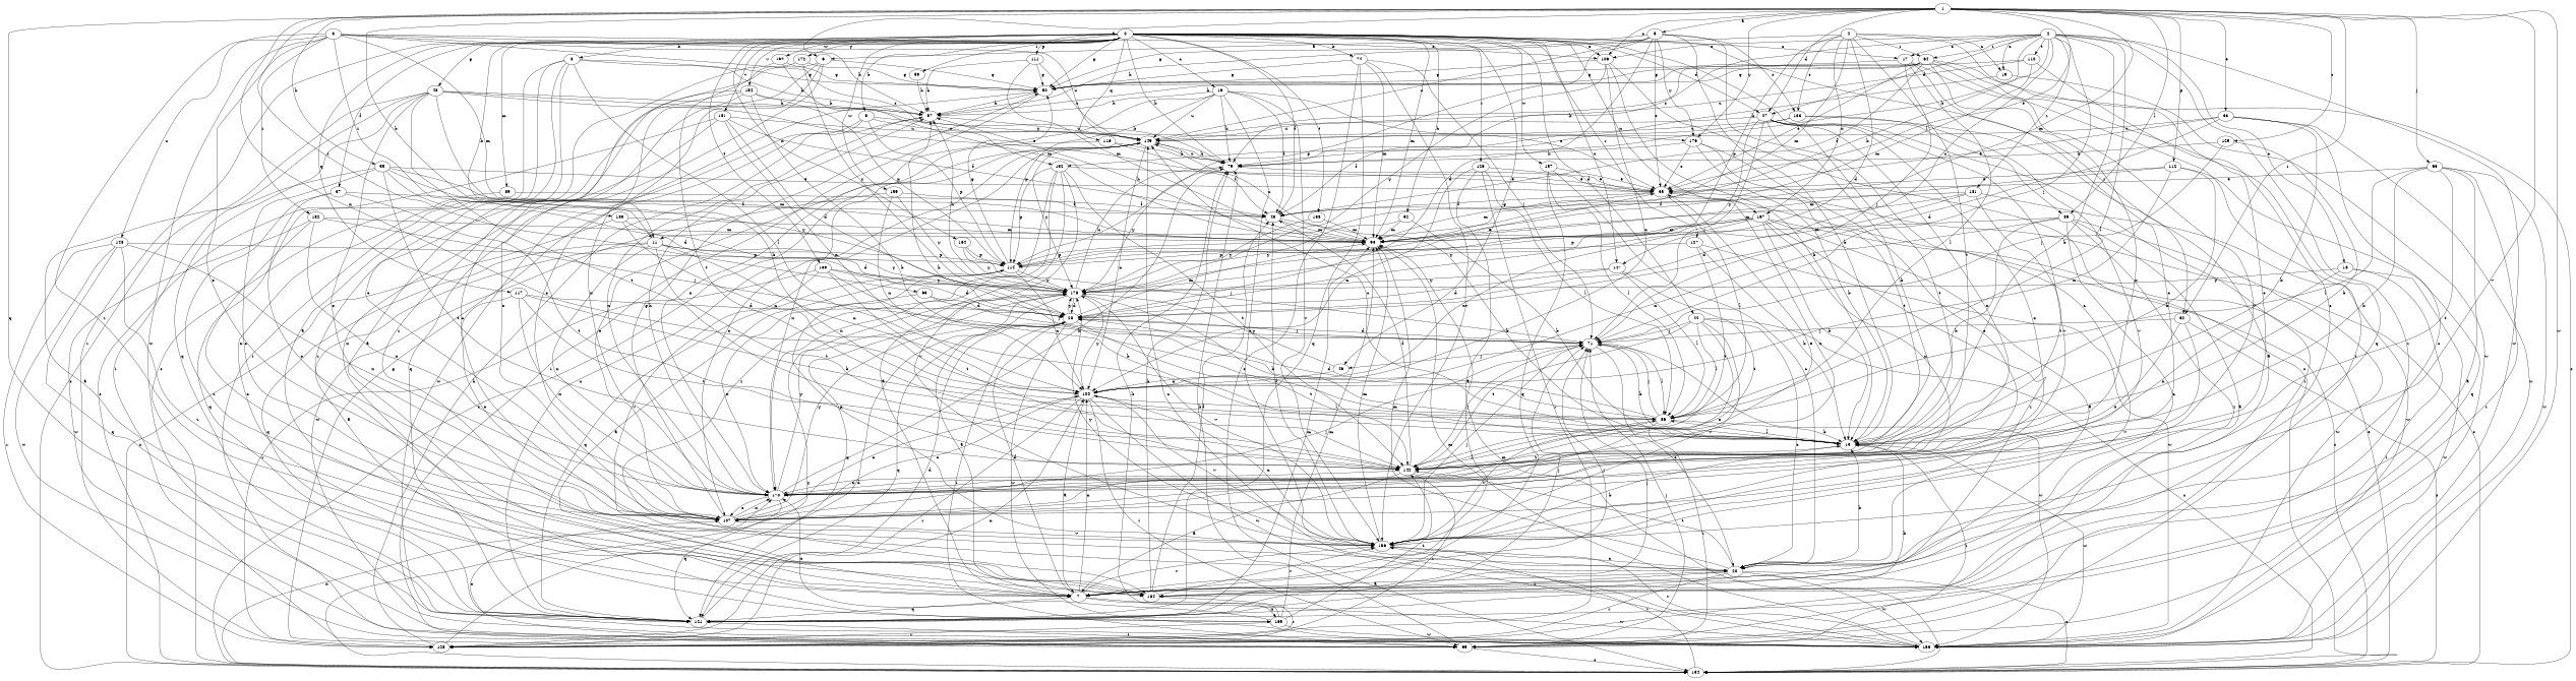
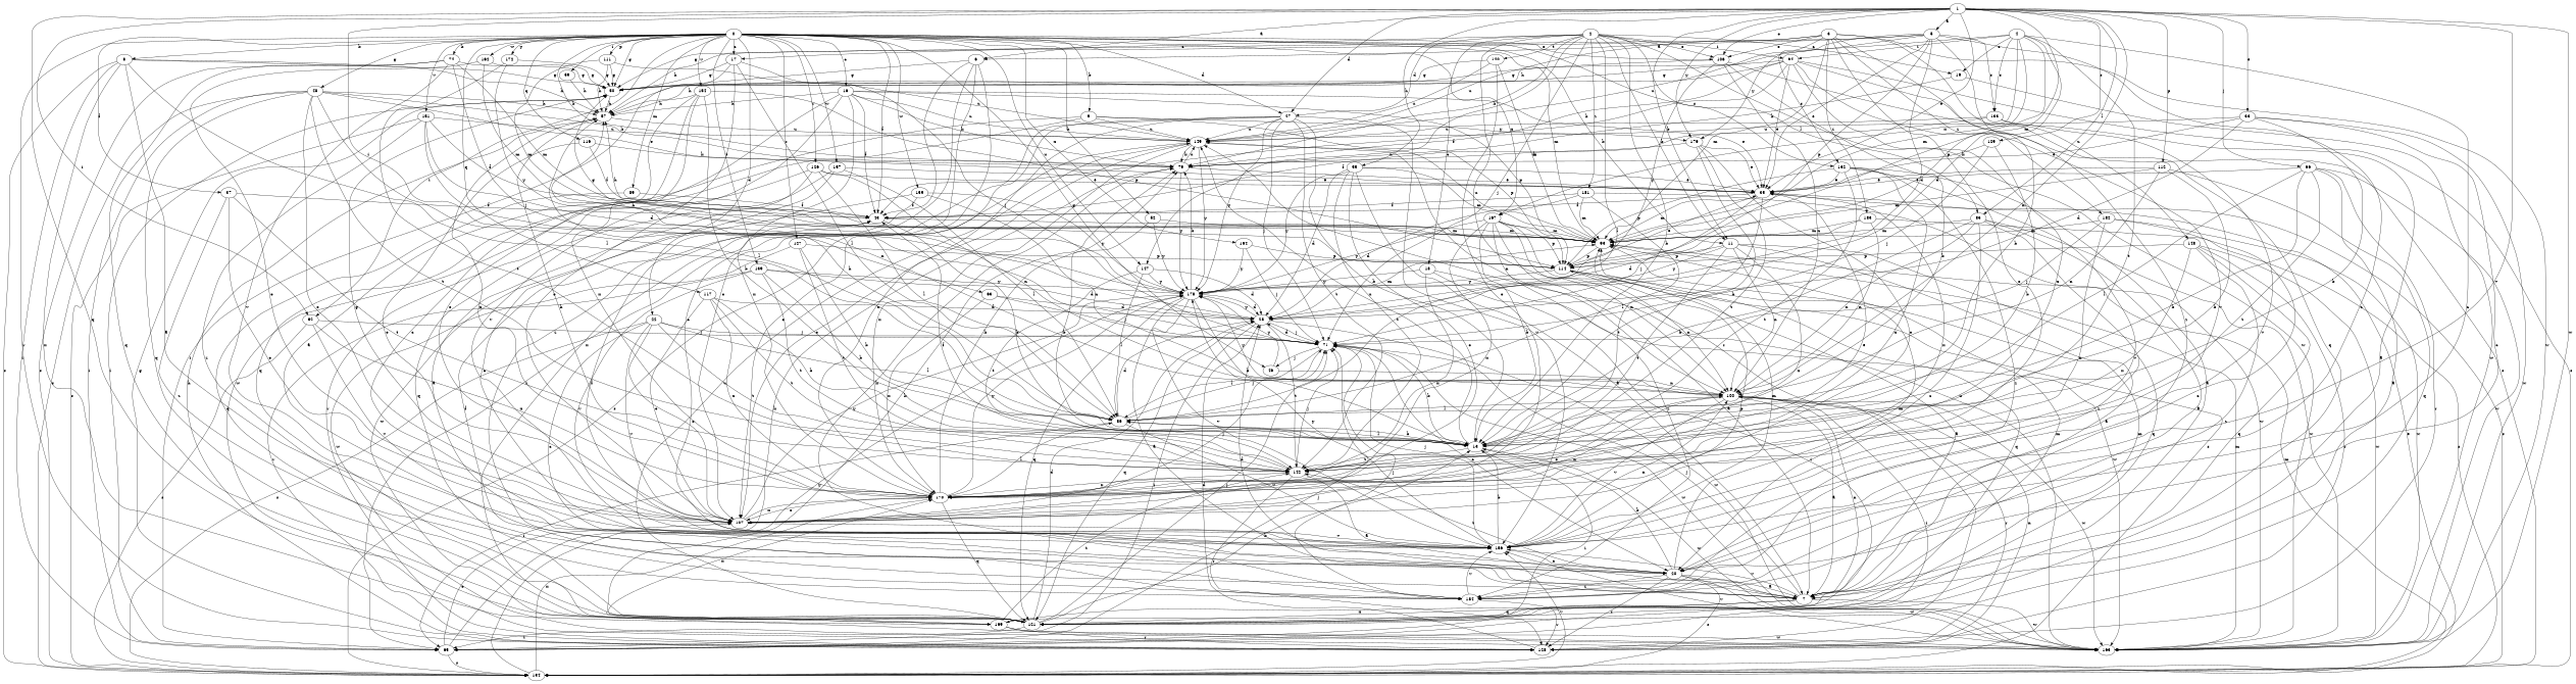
  strict digraph {
    0
    8
    9
    11
    16
    17
    22
    27
    37
    43
    46
    48
    50
    52
    59
    62
    n17 [label=74]
    79
    85
    89
    93
    106
    111
    116
    117
    126
    127
    128
-   138
    139
    147
    151
    154
    157
    159
    162
    164
    167
    172
    86
    57
    169
    7
    65
    134
    121
    163
    176
    149
    114
    100
    142
    170
    178
    35
    156
    20
    71
    107
    13
    184
    28
    1
    5
    6
    33
    55
    63
    66
    112
    129
    133
    2
    18
    19
    64
    132
-   140 [label=110]
+   140
    181
    3
    148
    182
    183
    4
    0 -> 8 [label=b]
    0 -> 9 [label=b]
    0 -> 11 [label=b]
    0 -> 16 [label=c]
    0 -> 17 [label=c]
    0 -> 22 [label=d]
    0 -> 27 [label=d]
    0 -> 37 [label=f]
    0 -> 43 [label=f]
    0 -> 46 [label=g]
    0 -> 48 [label=g]
    0 -> 50 [label=g]
    0 -> 52 [label=h]
    0 -> 59 [label=i]
    0 -> 62 [label=i]
    0 -> n17 [label=k]
    0 -> 79 [label=k]
    0 -> 85 [label=l]
    0 -> 89 [label=m]
    0 -> 93 [label=m]
    0 -> 106 [label=o]
    0 -> 111 [label=p]
    0 -> 116 [label=q]
    0 -> 117 [label=q]
    0 -> 126 [label=r]
    0 -> 127 [label=r]
    0 -> 128 [label=r]
-   0 -> 138 [label=t]
    0 -> 139 [label=t]
    0 -> 147 [label=u]
    0 -> 151 [label=v]
    0 -> 154 [label=v]
    0 -> 157 [label=w]
    0 -> 159 [label=w]
    0 -> 162 [label=w]
    0 -> 164 [label=x]
    0 -> 167 [label=x]
    0 -> 172 [label=y]
    8 -> 50 [label=g]
    8 -> 86 [label=l]
    8 -> 57 [label=h]
    8 -> 169 [label=x]
    8 -> 7 [label=a]
    8 -> 65 [label=i]
    8 -> 134 [label=s]
    9 -> 121 [label=q]
    9 -> 163 [label=w]
    9 -> 176 [label=y]
    9 -> 149 [label=u]
    9 -> 114 [label=p]
    11 -> 7 [label=a]
    11 -> 121 [label=q]
    11 -> 114 [label=p]
    11 -> 100 [label=n]
    11 -> 142 [label=t]
    11 -> 170 [label=x]
    11 -> 178 [label=y]
    16 -> 43 [label=f]
    16 -> 79 [label=k]
    16 -> 57 [label=h]
    16 -> 149 [label=u]
    16 -> 114 [label=p]
    16 -> 170 [label=x]
    16 -> 35 [label=e]
    16 -> 156 [label=v]
    16 -> 20 [label=c]
    17 -> 50 [label=g]
    17 -> 86 [label=l]
    17 -> 65 [label=i]
    17 -> 71 [label=j]
    17 -> 107 [label=o]
    22 -> 86 [label=l]
    22 -> 134 [label=s]
    22 -> 142 [label=t]
    22 -> 156 [label=v]
    22 -> 20 [label=c]
    22 -> 71 [label=j]
    22 -> 107 [label=o]
    27 -> 65 [label=i]
    27 -> 149 [label=u]
    27 -> 142 [label=t]
    27 -> 170 [label=x]
    27 -> 178 [label=y]
    27 -> 156 [label=v]
    27 -> 71 [label=j]
    27 -> 107 [label=o]
    27 -> 13 [label=b]
    37 -> 43 [label=f]
    37 -> 142 [label=t]
    37 -> 107 [label=o]
    37 -> 184 [label=z]
    43 -> 93 [label=m]
    43 -> 13 [label=b]
    46 -> 100 [label=n]
    46 -> 178 [label=y]
    48 -> 79 [label=k]
-   48 -> 86 [label=k]
+   48 -> 86 [label=l]
    48 -> 57 [label=h]
    48 -> 65 [label=i]
    48 -> 134 [label=s]
    48 -> 121 [label=q]
    48 -> 142 [label=t]
    48 -> 35 [label=e]
    48 -> 107 [label=o]
    50 -> 57 [label=h]
    50 -> 65 [label=i]
    52 -> 93 [label=m]
    52 -> 178 [label=y]
    52 -> 13 [label=b]
    59 -> 57 [label=h]
    62 -> 134 [label=s]
    62 -> 170 [label=x]
    62 -> 156 [label=v]
    62 -> 71 [label=j]
    n17 -> 50 [label=g]
    n17 -> 93 [label=m]
    n17 -> 134 [label=s]
    n17 -> 121 [label=q]
    n17 -> 156 [label=v]
    n17 -> 71 [label=j]
    79 -> 149 [label=u]
    79 -> 178 [label=y]
    79 -> 35 [label=e]
    85 -> 93 [label=m]
    85 -> 7 [label=a]
    85 -> 163 [label=w]
    85 -> 100 [label=n]
    85 -> 20 [label=c]
    85 -> 13 [label=b]
    85 -> 184 [label=z]
    89 -> 43 [label=f]
    89 -> 121 [label=q]
    93 -> 57 [label=h]
    93 -> 149 [label=u]
    93 -> 114 [label=p]
    106 -> 50 [label=g]
    106 -> 134 [label=s]
    106 -> 100 [label=n]
    106 -> 178 [label=y]
    106 -> 13 [label=b]
    111 -> 50 [label=g]
    111 -> 93 [label=m]
    111 -> 57 [label=h]
    111 -> 149 [label=u]
    116 -> 43 [label=f]
    116 -> 79 [label=k]
    116 -> 107 [label=o]
    117 -> 142 [label=t]
    117 -> 170 [label=x]
    117 -> 107 [label=o]
    117 -> 13 [label=b]
    117 -> 28 [label=d]
    126 -> 128 [label=r]
    126 -> 86 [label=l]
    126 -> 7 [label=a]
    126 -> 100 [label=n]
    126 -> 35 [label=e]
    127 -> 163 [label=w]
    127 -> 114 [label=p]
    127 -> 142 [label=t]
    127 -> 13 [label=b]
    128 -> 50 [label=g]
    128 -> 57 [label=h]
    128 -> 100 [label=n]
    128 -> 28 [label=d]
-   138 -> 93 [label=m]
-   138 -> 178 [label=y]
    139 -> 128 [label=r]
    139 -> 142 [label=t]
    139 -> 178 [label=y]
    139 -> 156 [label=v]
    139 -> 13 [label=b]
    139 -> 28 [label=d]
    147 -> 86 [label=l]
    147 -> 142 [label=t]
    147 -> 178 [label=y]
    147 -> 28 [label=d]
    151 -> 43 [label=f]
    151 -> 134 [label=s]
    151 -> 149 [label=u]
    151 -> 100 [label=n]
    151 -> 184 [label=z]
    151 -> 28 [label=d]
    154 -> 57 [label=h]
    154 -> 7 [label=a]
    154 -> 114 [label=p]
    154 -> 170 [label=x]
    154 -> 107 [label=o]
    154 -> 13 [label=b]
    157 -> 86 [label=l]
    157 -> 121 [label=q]
    157 -> 35 [label=e]
    157 -> 20 [label=c]
    159 -> 43 [label=f]
    159 -> 163 [label=w]
    159 -> 100 [label=n]
    159 -> 178 [label=y]
    162 -> 50 [label=g]
    162 -> 93 [label=m]
    162 -> 107 [label=o]
    164 -> 114 [label=p]
    164 -> 178 [label=y]
    164 -> 71 [label=j]
    167 -> 93 [label=m]
    167 -> 7 [label=a]
    167 -> 134 [label=s]
    167 -> 114 [label=p]
    167 -> 100 [label=n]
    167 -> 170 [label=x]
    167 -> 178 [label=y]
    167 -> 13 [label=b]
    167 -> 184 [label=z]
    172 -> 50 [label=g]
    172 -> 142 [label=t]
    172 -> 178 [label=y]
    86 -> 57 [label=h]
    86 -> 65 [label=i]
    86 -> 156 [label=v]
    86 -> 71 [label=j]
    86 -> 13 [label=b]
    86 -> 28 [label=d]
    57 -> 149 [label=u]
    57 -> 170 [label=x]
    169 -> 79 [label=k]
    169 -> 93 [label=m]
    169 -> 128 [label=r]
    169 -> 163 [label=w]
    169 -> 142 [label=t]
    169 -> 170 [label=x]
    7 -> 169 [label=x]
    7 -> 121 [label=q]
    7 -> 163 [label=w]
    7 -> 100 [label=n]
    7 -> 156 [label=v]
    7 -> 71 [label=j]
    7 -> 28 [label=d]
    65 -> 79 [label=k]
    65 -> 134 [label=s]
    65 -> 71 [label=j]
    65 -> 107 [label=o]
    134 -> 93 [label=m]
    134 -> 170 [label=x]
    134 -> 178 [label=y]
    134 -> 35 [label=e]
    134 -> 156 [label=v]
    121 -> 93 [label=m]
    121 -> 65 [label=i]
    121 -> 149 [label=u]
    121 -> 71 [label=j]
    121 -> 13 [label=b]
    121 -> 28 [label=d]
    163 -> 93 [label=m]
    163 -> 149 [label=u]
    163 -> 156 [label=v]
    176 -> 79 [label=k]
    176 -> 142 [label=t]
    176 -> 35 [label=e]
    176 -> 107 [label=o]
    176 -> 13 [label=b]
    149 -> 79 [label=k]
    149 -> 134 [label=s]
    149 -> 100 [label=n]
    149 -> 170 [label=x]
    149 -> 178 [label=y]
    149 -> 107 [label=o]
    114 -> 50 [label=g]
    114 -> 7 [label=a]
    114 -> 121 [label=q]
    114 -> 100 [label=n]
    114 -> 178 [label=y]
    114 -> 35 [label=e]
    100 -> 128 [label=r]
    100 -> 86 [label=l]
    100 -> 7 [label=a]
    100 -> 65 [label=i]
    100 -> 163 [label=w]
    100 -> 178 [label=y]
    100 -> 156 [label=v]
    100 -> 107 [label=o]
    142 -> 43 [label=f]
    142 -> 128 [label=r]
    142 -> 7 [label=a]
    142 -> 170 [label=x]
    142 -> 71 [label=j]
    170 -> 79 [label=k]
    170 -> 86 [label=l]
    170 -> 57 [label=h]
    170 -> 121 [label=q]
    170 -> 178 [label=y]
    170 -> 35 [label=e]
    170 -> 107 [label=o]
    178 -> 79 [label=k]
    178 -> 57 [label=h]
    178 -> 7 [label=a]
    178 -> 121 [label=q]
    178 -> 156 [label=v]
    178 -> 13 [label=b]
    178 -> 28 [label=d]
    35 -> 43 [label=f]
    35 -> 93 [label=m]
    35 -> 86 [label=l]
    35 -> 134 [label=s]
    35 -> 170 [label=x]
+   35 -> 71 [label=j]
    156 -> 43 [label=f]
    156 -> 93 [label=m]
    156 -> 114 [label=p]
    156 -> 100 [label=n]
    156 -> 178 [label=y]
    156 -> 20 [label=c]
    156 -> 71 [label=j]
    156 -> 13 [label=b]
    20 -> 93 [label=m]
    20 -> 128 [label=r]
    20 -> 7 [label=a]
    20 -> 134 [label=s]
    20 -> 163 [label=w]
    20 -> 142 [label=t]
    20 -> 13 [label=b]
    20 -> 184 [label=z]
    71 -> 46 [label=j]
    71 -> 86 [label=l]
    71 -> 163 [label=w]
    71 -> 20 [label=c]
    71 -> 13 [label=b]
    71 -> 28 [label=d]
    107 -> 50 [label=g]
    107 -> 100 [label=n]
    107 -> 170 [label=x]
    107 -> 178 [label=y]
    107 -> 156 [label=v]
    107 -> 71 [label=j]
    13 -> 86 [label=l]
    13 -> 65 [label=i]
    13 -> 163 [label=w]
    13 -> 149 [label=u]
    13 -> 142 [label=t]
    184 -> 43 [label=f]
    184 -> 79 [label=k]
    184 -> 128 [label=r]
    184 -> 156 [label=v]
    184 -> 71 [label=j]
    28 -> 93 [label=m]
    28 -> 65 [label=i]
    28 -> 121 [label=q]
    28 -> 163 [label=w]
    28 -> 142 [label=t]
    28 -> 178 [label=y]
    28 -> 71 [label=j]
    1 -> 11 [label=b]
    1 -> 27 [label=d]
    1 -> 62 [label=i]
    1 -> 85 [label=l]
    1 -> 93 [label=m]
    1 -> 106 [label=o]
    1 -> 121 [label=q]
    1 -> 163 [label=w]
    1 -> 176 [label=y]
    1 -> 100 [label=n]
    1 -> 35 [label=e]
    1 -> 156 [label=v]
    1 -> 5 [label=a]
    1 -> 6 [label=a]
    1 -> 33 [label=e]
    1 -> 55 [label=h]
    1 -> 63 [label=i]
    1 -> 66 [label=j]
    1 -> 112 [label=p]
    1 -> 129 [label=s]
    5 -> 50 [label=g]
    5 -> 176 [label=y]
    5 -> 149 [label=u]
    5 -> 114 [label=p]
    5 -> 35 [label=e]
    5 -> 20 [label=c]
    5 -> 13 [label=b]
    5 -> 28 [label=d]
    5 -> 6 [label=a]
    5 -> 133 [label=s]
    6 -> 50 [label=g]
    6 -> 169 [label=x]
    6 -> 20 [label=c]
    6 -> 107 [label=o]
    6 -> 184 [label=z]
    33 -> 163 [label=w]
    33 -> 149 [label=u]
    33 -> 35 [label=e]
    33 -> 20 [label=c]
    33 -> 13 [label=b]
    33 -> 28 [label=d]
    55 -> 93 [label=m]
    55 -> 7 [label=a]
    55 -> 142 [label=t]
    55 -> 178 [label=y]
    55 -> 35 [label=e]
    55 -> 107 [label=o]
    55 -> 28 [label=d]
    63 -> 170 [label=x]
    63 -> 71 [label=j]
    63 -> 28 [label=d]
    66 -> 128 [label=r]
    66 -> 86 [label=l]
    66 -> 7 [label=a]
    66 -> 163 [label=w]
    66 -> 142 [label=t]
    66 -> 35 [label=e]
    66 -> 13 [label=b]
    112 -> 93 [label=m]
    112 -> 121 [label=q]
    112 -> 100 [label=n]
    112 -> 35 [label=e]
    112 -> 13 [label=b]
    129 -> 79 [label=k]
    129 -> 71 [label=j]
    129 -> 13 [label=b]
    133 -> 43 [label=f]
    133 -> 7 [label=a]
    133 -> 149 [label=u]
    133 -> 156 [label=v]
    2 -> 11 [label=b]
    2 -> 17 [label=c]
    2 -> 27 [label=d]
    2 -> 79 [label=k]
    2 -> 106 [label=o]
    2 -> 128 [label=r]
    2 -> 147 [label=u]
    2 -> 86 [label=l]
    2 -> 163 [label=w]
    2 -> 71 [label=j]
    2 -> 13 [label=b]
    2 -> 18 [label=c]
    2 -> 19 [label=c]
    2 -> 64 [label=i]
    2 -> 132 [label=s]
    2 -> 140 [label=t]
    2 -> 181 [label=z]
    18 -> 65 [label=i]
    18 -> 163 [label=w]
    18 -> 170 [label=x]
    18 -> 178 [label=y]
    19 -> 79 [label=k]
    19 -> 163 [label=w]
    64 -> 43 [label=f]
    64 -> 50 [label=g]
    64 -> 79 [label=k]
    64 -> 57 [label=h]
    64 -> 134 [label=s]
    64 -> 121 [label=q]
    64 -> 170 [label=x]
    64 -> 35 [label=e]
    64 -> 156 [label=v]
    132 -> 7 [label=a]
    132 -> 114 [label=p]
    132 -> 142 [label=t]
    132 -> 170 [label=x]
    132 -> 35 [label=e]
    132 -> 156 [label=v]
    132 -> 184 [label=z]
    140 -> 50 [label=g]
    140 -> 93 [label=m]
    140 -> 149 [label=u]
    140 -> 107 [label=o]
    181 -> 43 [label=f]
    181 -> 93 [label=m]
    181 -> 163 [label=w]
    181 -> 142 [label=t]
    181 -> 28 [label=d]
    3 -> 93 [label=m]
    3 -> 106 [label=o]
    3 -> 57 [label=h]
    3 -> 163 [label=w]
    3 -> 149 [label=u]
    3 -> 107 [label=o]
    3 -> 184 [label=z]
    3 -> 132 [label=s]
    3 -> 148 [label=u]
    3 -> 182 [label=z]
    3 -> 183 [label=z]
    148 -> 128 [label=r]
    148 -> 121 [label=q]
    148 -> 163 [label=w]
    148 -> 114 [label=p]
    148 -> 170 [label=x]
    148 -> 184 [label=z]
    182 -> 93 [label=m]
    182 -> 163 [label=w]
    182 -> 170 [label=x]
    182 -> 20 [label=c]
    182 -> 71 [label=j]
    183 -> 93 [label=m]
    183 -> 134 [label=s]
    183 -> 100 [label=n]
    183 -> 28 [label=d]
    4 -> 93 [label=m]
    4 -> 167 [label=x]
    4 -> 57 [label=h]
    4 -> 114 [label=p]
    4 -> 142 [label=t]
    4 -> 20 [label=c]
    4 -> 28 [label=d]
    4 -> 133 [label=s]
    4 -> 19 [label=c]
    4 -> 64 [label=i]
  }
